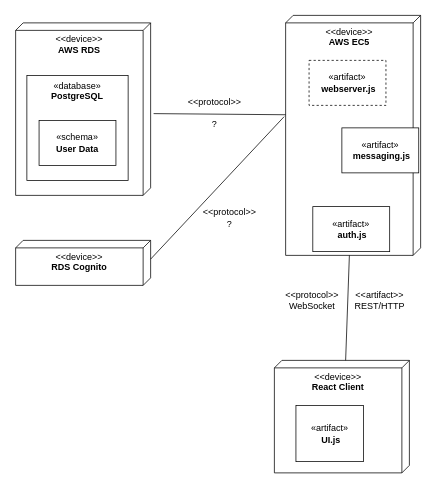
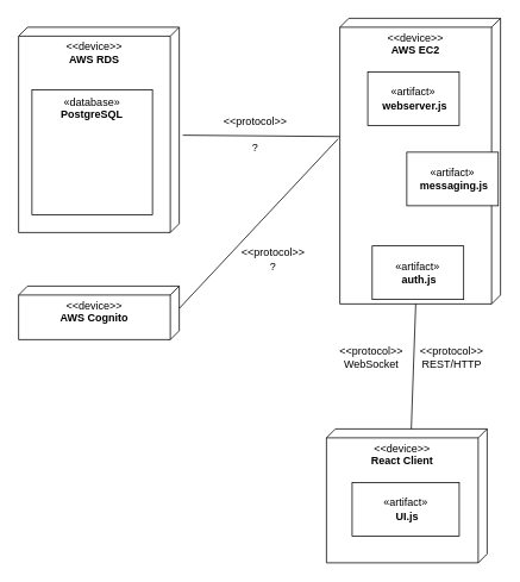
  <mxCell id="0" />
  <mxCell id="1" parent="0" />
  <mxCell id="2" value="&amp;lt;&amp;lt;device&amp;gt;&amp;gt;&lt;br&gt;&lt;b&gt;AWS RDS&lt;/b&gt;" style="verticalAlign=top;align=center;spacingTop=8;spacingLeft=2;spacingRight=12;shape=cube;size=10;direction=south;fontStyle=0;html=1;whiteSpace=wrap;" vertex="1" parent="1"><mxGeometry x="20" y="30" width="180" height="230" as="geometry" /></mxCell>
- <mxCell id="3" value="&amp;lt;&amp;lt;device&amp;gt;&amp;gt;&lt;br&gt;&lt;b&gt;AWS EC5&lt;/b&gt;" style="verticalAlign=top;align=center;spacingTop=8;spacingLeft=2;spacingRight=12;shape=cube;size=10;direction=south;fontStyle=0;html=1;whiteSpace=wrap;" vertex="1" parent="1"><mxGeometry x="380" y="20" width="180" height="320" as="geometry" /></mxCell>
+ <mxCell id="3" value="&amp;lt;&amp;lt;device&amp;gt;&amp;gt;&lt;br&gt;&lt;b&gt;AWS EC2&lt;/b&gt;" style="verticalAlign=top;align=center;spacingTop=8;spacingLeft=2;spacingRight=12;shape=cube;size=10;direction=south;fontStyle=0;html=1;whiteSpace=wrap;" vertex="1" parent="1"><mxGeometry x="380" y="20" width="180" height="320" as="geometry" /></mxCell>
  <mxCell id="4" value="«database»&lt;br&gt;&lt;b&gt;PostgreSQL&lt;/b&gt;" style="html=1;whiteSpace=wrap;verticalAlign=top;" vertex="1" parent="1"><mxGeometry x="35" y="100" width="135" height="140" as="geometry" /></mxCell>
- <mxCell id="5" value="«schema»&lt;br&gt;&lt;b&gt;User Data&lt;/b&gt;" style="html=1;whiteSpace=wrap;verticalAlign=middle;" vertex="1" parent="1"><mxGeometry x="51.25" y="160" width="102.5" height="60" as="geometry" /></mxCell>
  <mxCell id="6" value="" style="endArrow=none;html=1;rounded=0;exitX=0.526;exitY=-0.022;exitDx=0;exitDy=0;exitPerimeter=0;entryX=0.414;entryY=1;entryDx=0;entryDy=0;entryPerimeter=0;" edge="1" parent="1" source="2" target="3"><mxGeometry width="50" height="50" relative="1" as="geometry"><mxPoint x="300" y="420" as="sourcePoint" /><mxPoint x="350" y="370" as="targetPoint" /></mxGeometry></mxCell>
  <mxCell id="7" value="&lt;font style=&quot;font-size: 12px;&quot;&gt;&amp;lt;&amp;lt;protocol&amp;gt;&amp;gt;&lt;br&gt;&lt;br&gt;?&lt;br&gt;&lt;/font&gt;" style="text;html=1;align=center;verticalAlign=middle;resizable=0;points=[];autosize=1;strokeColor=none;fillColor=none;" vertex="1" parent="1"><mxGeometry x="240" y="120" width="90" height="60" as="geometry" /></mxCell>
- <mxCell id="8" value="«artifact»&lt;br&gt;&lt;b&gt;&amp;nbsp;webserver.js&lt;/b&gt;" style="html=1;whiteSpace=wrap;verticalAlign=middle;dashed=1;" vertex="1" parent="1"><mxGeometry x="411.25" y="80" width="102.5" height="60" as="geometry" /></mxCell>
+ <mxCell id="8" value="«artifact»&lt;br&gt;&lt;b&gt;&amp;nbsp;webserver.js&lt;/b&gt;" style="html=1;whiteSpace=wrap;verticalAlign=middle;" vertex="1" parent="1"><mxGeometry x="411.25" y="80" width="102.5" height="60" as="geometry" /></mxCell>
  <mxCell id="9" value="«artifact»&lt;br&gt;&lt;b&gt;&amp;nbsp;messaging.js&lt;/b&gt;" style="html=1;whiteSpace=wrap;verticalAlign=middle;" vertex="1" parent="1"><mxGeometry x="455" y="170" width="102.5" height="60" as="geometry" /></mxCell>
  <mxCell id="10" value="«artifact»&lt;br&gt;&lt;b&gt;&amp;nbsp;auth.js&lt;/b&gt;" style="html=1;whiteSpace=wrap;verticalAlign=middle;" vertex="1" parent="1"><mxGeometry x="416.25" y="275" width="102.5" height="60" as="geometry" /></mxCell>
- <mxCell id="11" value="&amp;lt;&amp;lt;device&amp;gt;&amp;gt;&lt;br&gt;&lt;b&gt;RDS Cognito&lt;/b&gt;" style="verticalAlign=top;align=center;spacingTop=8;spacingLeft=2;spacingRight=12;shape=cube;size=10;direction=south;fontStyle=0;html=1;whiteSpace=wrap;" vertex="1" parent="1"><mxGeometry x="20" y="320" width="180" height="60" as="geometry" /></mxCell>
+ <mxCell id="11" value="&amp;lt;&amp;lt;device&amp;gt;&amp;gt;&lt;br&gt;&lt;b&gt;AWS Cognito&lt;/b&gt;" style="verticalAlign=top;align=center;spacingTop=8;spacingLeft=2;spacingRight=12;shape=cube;size=10;direction=south;fontStyle=0;html=1;whiteSpace=wrap;" vertex="1" parent="1"><mxGeometry x="20" y="320" width="180" height="60" as="geometry" /></mxCell>
  <mxCell id="12" value="" style="endArrow=none;html=1;rounded=0;entryX=0.422;entryY=1.011;entryDx=0;entryDy=0;entryPerimeter=0;exitX=0;exitY=0;exitDx=25;exitDy=0;exitPerimeter=0;" edge="1" parent="1" source="11" target="3"><mxGeometry width="50" height="50" relative="1" as="geometry"><mxPoint x="270" y="420" as="sourcePoint" /><mxPoint x="320" y="370" as="targetPoint" /></mxGeometry></mxCell>
  <mxCell id="13" value="&lt;font style=&quot;font-size: 12px;&quot;&gt;&amp;lt;&amp;lt;protocol&amp;gt;&amp;gt;&lt;br&gt;?&lt;br&gt;&lt;/font&gt;" style="text;html=1;align=center;verticalAlign=middle;resizable=0;points=[];autosize=1;strokeColor=none;fillColor=none;" vertex="1" parent="1"><mxGeometry x="260" y="270" width="90" height="40" as="geometry" /></mxCell>
  <mxCell id="14" value="&amp;lt;&amp;lt;device&amp;gt;&amp;gt;&lt;br&gt;&lt;b&gt;React Client&lt;/b&gt;" style="verticalAlign=top;align=center;spacingTop=8;spacingLeft=2;spacingRight=12;shape=cube;size=10;direction=south;fontStyle=0;html=1;whiteSpace=wrap;" vertex="1" parent="1"><mxGeometry x="365" y="480" width="180" height="150" as="geometry" /></mxCell>
  <mxCell id="15" value="" style="endArrow=none;html=1;rounded=0;entryX=0;entryY=0;entryDx=320;entryDy=95;entryPerimeter=0;exitX=0;exitY=0;exitDx=0;exitDy=85;exitPerimeter=0;" edge="1" parent="1" source="14" target="3"><mxGeometry width="50" height="50" relative="1" as="geometry"><mxPoint x="340" y="420" as="sourcePoint" /><mxPoint x="390" y="370" as="targetPoint" /></mxGeometry></mxCell>
- <mxCell id="16" value="«artifact»&lt;br&gt;&lt;b&gt;&amp;nbsp;UI.js&lt;/b&gt;" style="html=1;whiteSpace=wrap;verticalAlign=middle;" vertex="1" parent="1"><mxGeometry x="393.75" y="540" width="90" height="75" as="geometry" /></mxCell>
- <mxCell id="17" value="&lt;font style=&quot;font-size: 12px;&quot;&gt;&amp;lt;&amp;lt;artifact&amp;gt;&amp;gt;&lt;br&gt;REST/HTTP&lt;br&gt;&lt;/font&gt;" style="text;html=1;align=center;verticalAlign=middle;resizable=0;points=[];autosize=1;strokeColor=none;fillColor=none;" vertex="1" parent="1"><mxGeometry x="460" y="380" width="90" height="40" as="geometry" /></mxCell>
+ <mxCell id="16" value="«artifact»&lt;br&gt;&lt;b&gt;&amp;nbsp;UI.js&lt;/b&gt;" style="html=1;whiteSpace=wrap;verticalAlign=middle;" vertex="1" parent="1"><mxGeometry x="393.75" y="540" width="120" height="60" as="geometry" /></mxCell>
+ <mxCell id="17" value="&lt;font style=&quot;font-size: 12px;&quot;&gt;&amp;lt;&amp;lt;protocol&amp;gt;&amp;gt;&lt;br&gt;REST/HTTP&lt;br&gt;&lt;/font&gt;" style="text;html=1;align=center;verticalAlign=middle;resizable=0;points=[];autosize=1;strokeColor=none;fillColor=none;" vertex="1" parent="1"><mxGeometry x="460" y="380" width="90" height="40" as="geometry" /></mxCell>
  <mxCell id="18" value="&lt;font style=&quot;font-size: 12px;&quot;&gt;&amp;lt;&amp;lt;protocol&amp;gt;&amp;gt;&lt;br&gt;WebSocket&lt;br&gt;&lt;/font&gt;" style="text;html=1;align=center;verticalAlign=middle;resizable=0;points=[];autosize=1;strokeColor=none;fillColor=none;" vertex="1" parent="1"><mxGeometry x="370" y="380" width="90" height="40" as="geometry" /></mxCell>
